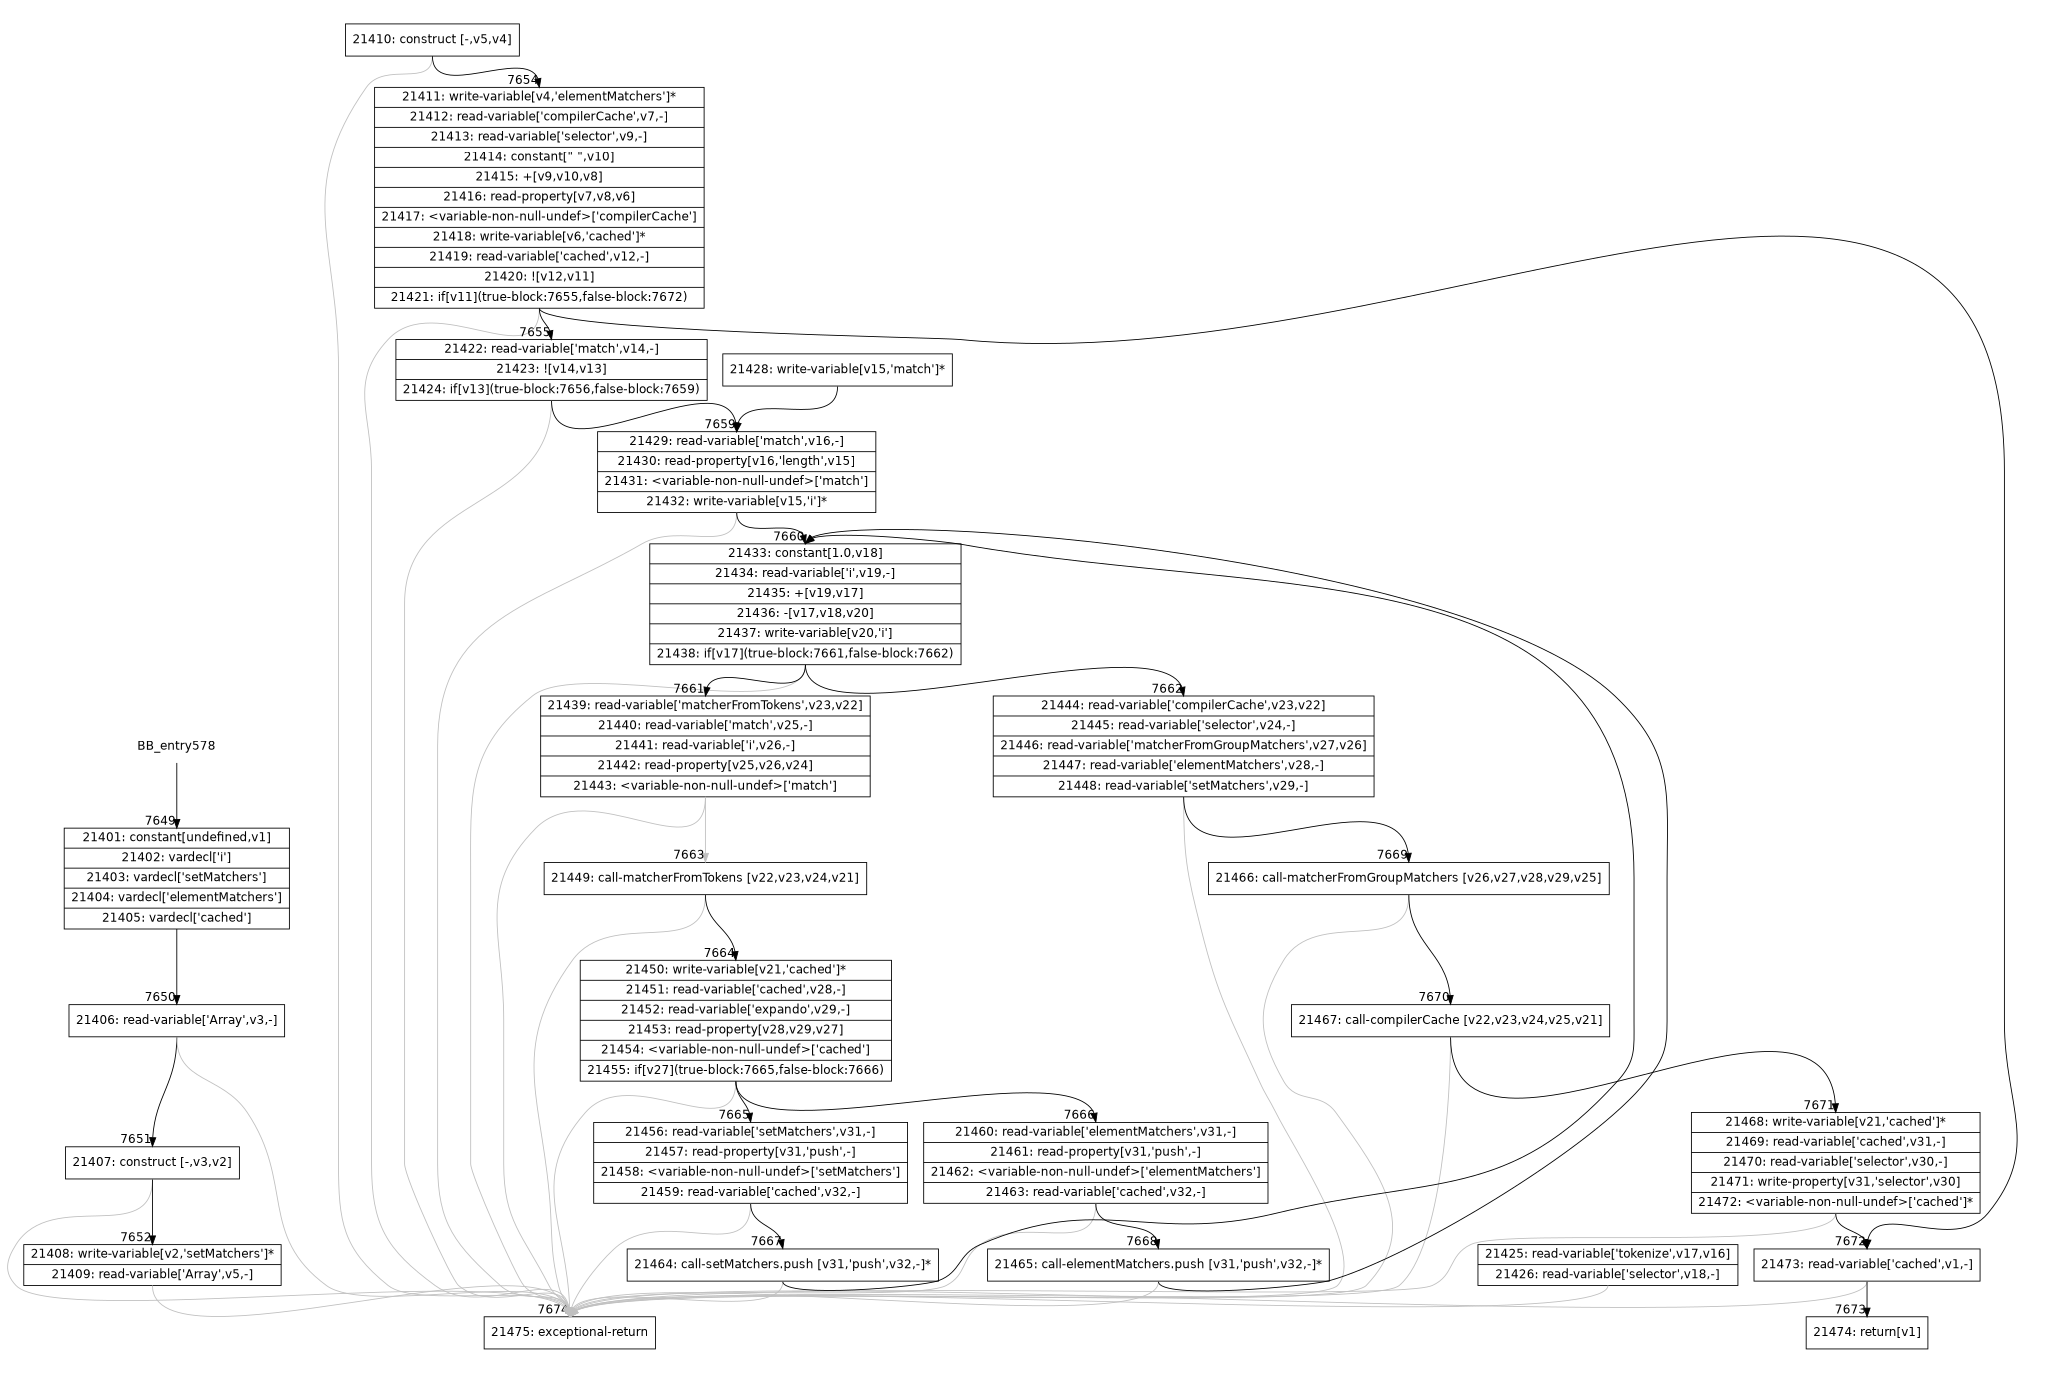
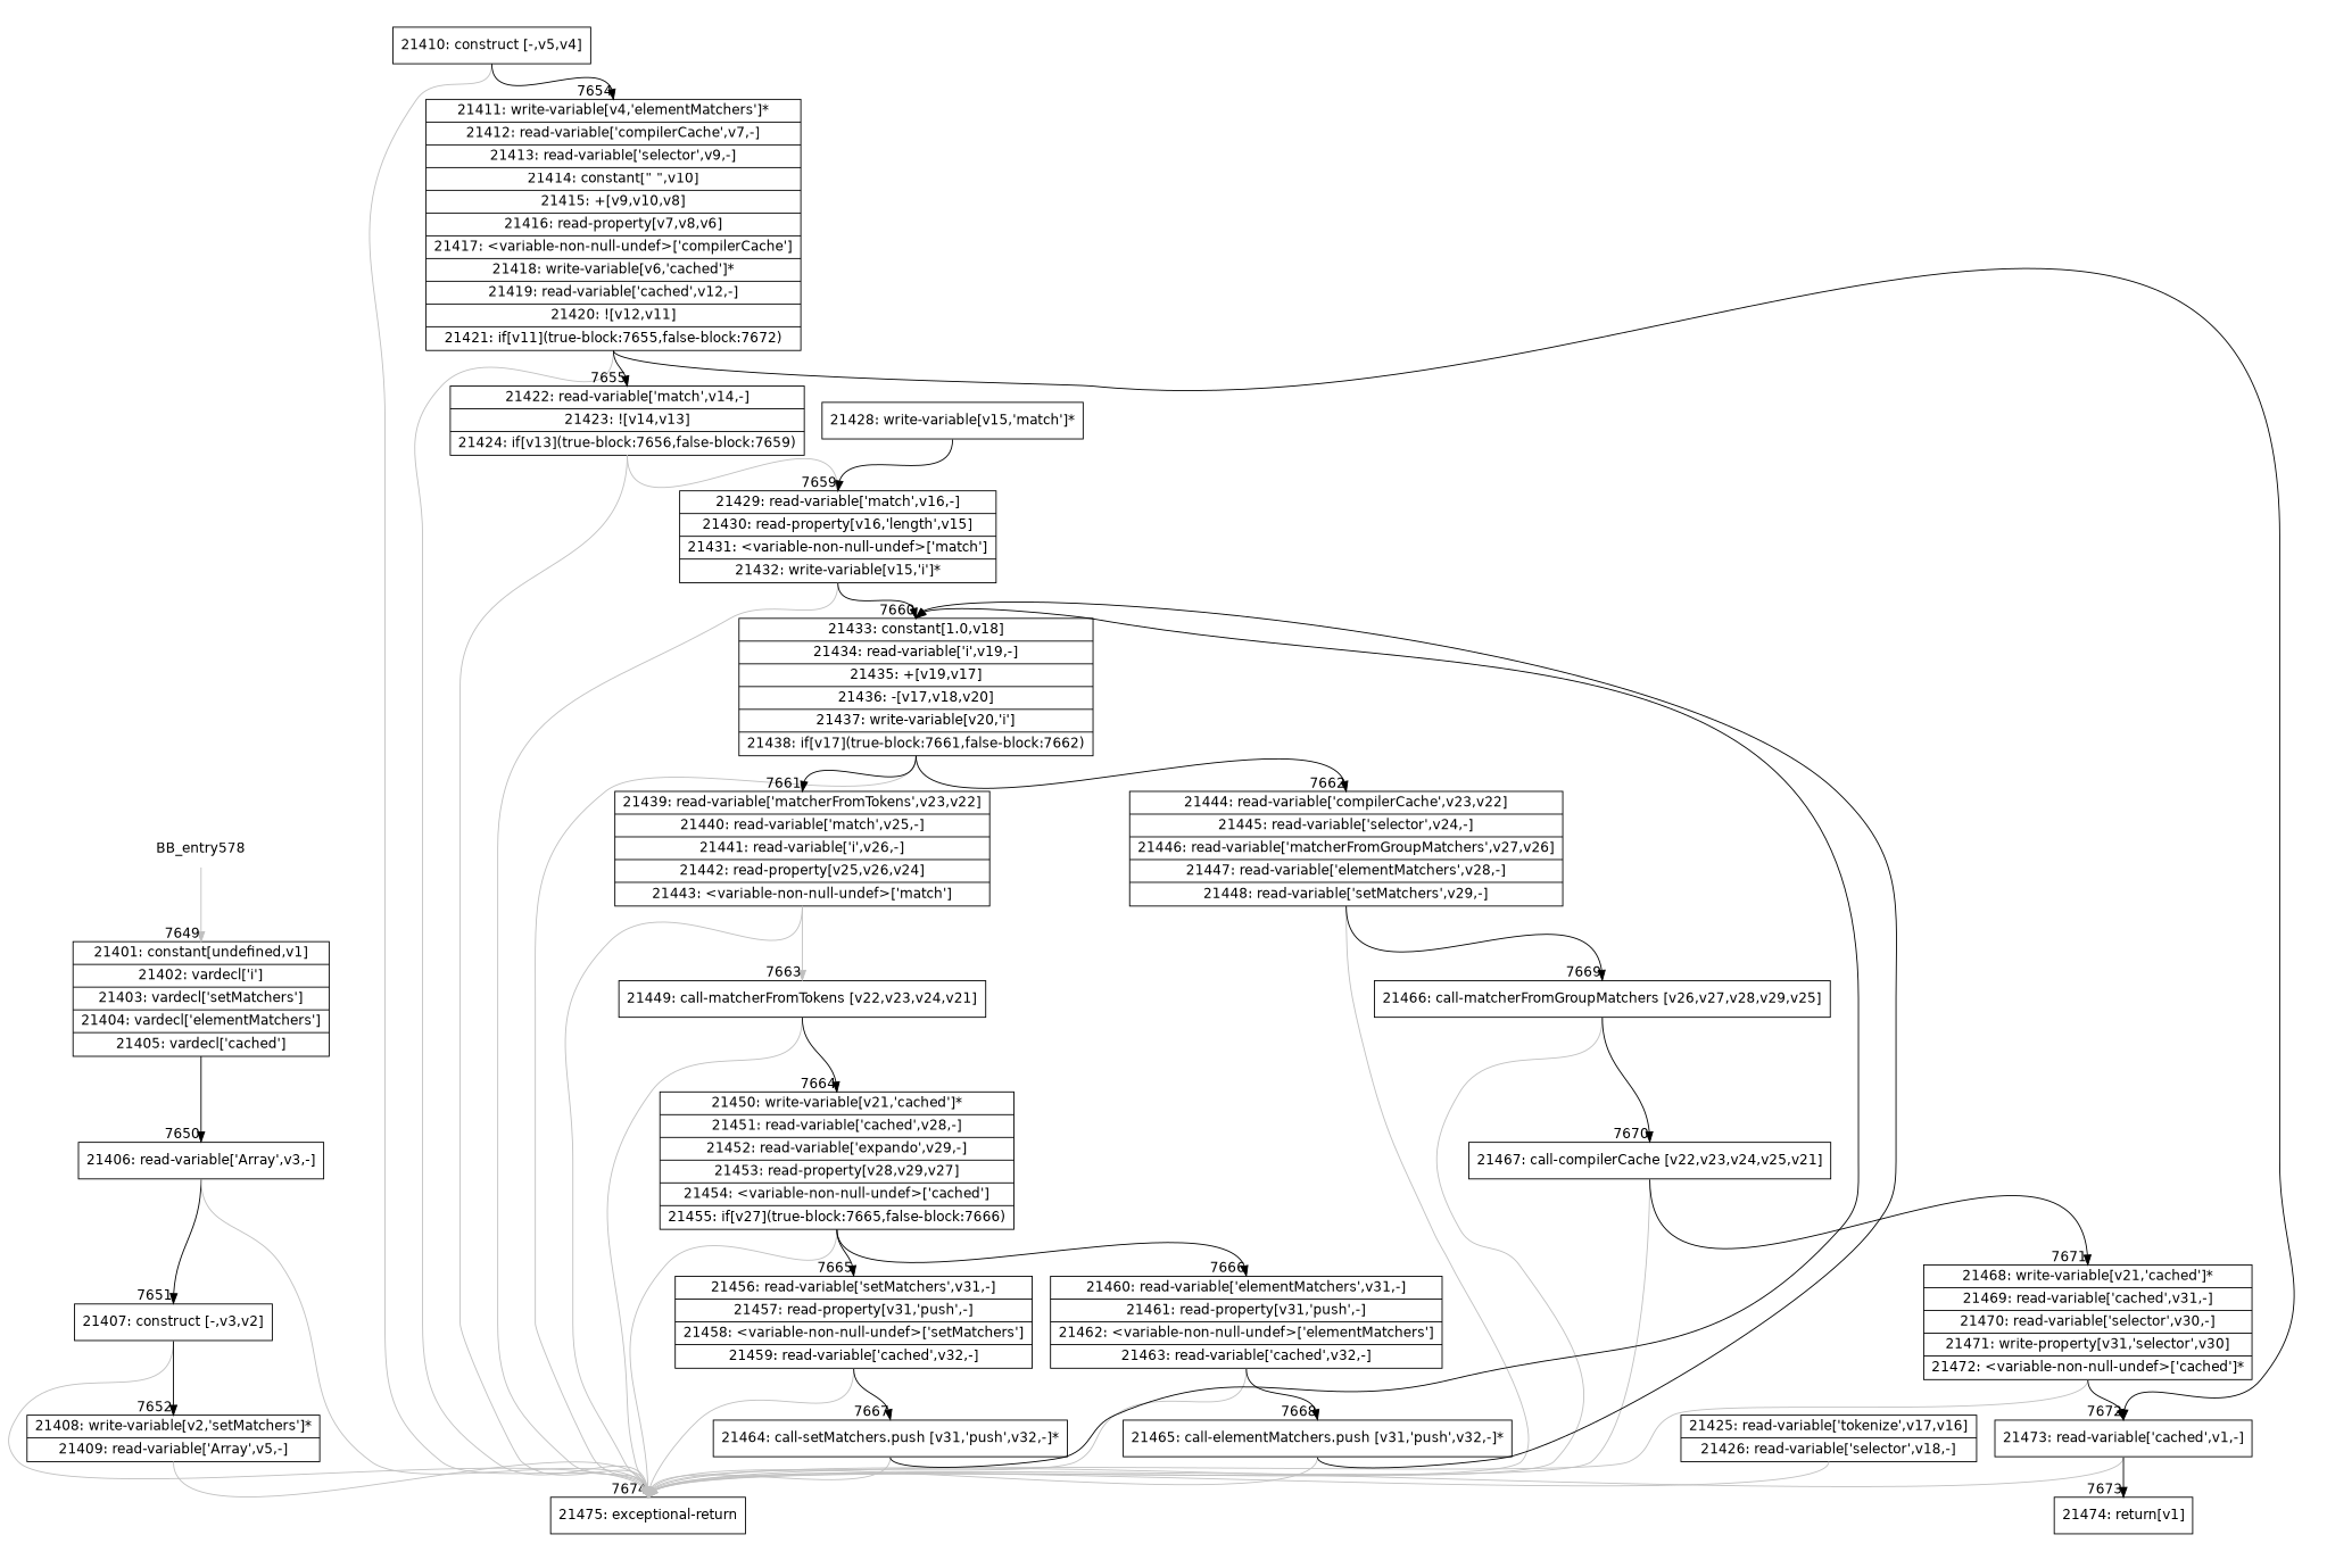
  digraph {
    fontname="DejaVu Sans"
    rankdir=TD
    node [fontname="DejaVu Sans" shape=record]
    edge [fontname="DejaVu Sans" headport=n tailport=s]
    BB_entry578 [shape=none]
    n2 [label="{21401: constant[undefined,v1]|21402: vardecl['i']|21403: vardecl['setMatchers']|21404: vardecl['elementMatchers']|21405: vardecl['cached']}"]
    n3 [label="{21406: read-variable['Array',v3,-]}"]
    n4 [label="{21407: construct [-,v3,v2]}"]
    n5 [label="{21475: exceptional-return}"]
    n6 [label="{21408: write-variable[v2,'setMatchers']*|21409: read-variable['Array',v5,-]}"]
    n7 [label="{21410: construct [-,v5,v4]}"]
    n8 [label="{21411: write-variable[v4,'elementMatchers']*|21412: read-variable['compilerCache',v7,-]|21413: read-variable['selector',v9,-]|21414: constant[\" \",v10]|21415: +[v9,v10,v8]|21416: read-property[v7,v8,v6]|21417: \<variable-non-null-undef\>['compilerCache']|21418: write-variable[v6,'cached']*|21419: read-variable['cached',v12,-]|21420: ![v12,v11]|21421: if[v11](true-block:7655,false-block:7672)}"]
    n9 [label="{21422: read-variable['match',v14,-]|21423: ![v14,v13]|21424: if[v13](true-block:7656,false-block:7659)}"]
    n10 [label="{21473: read-variable['cached',v1,-]}"]
    n11 [label="{21429: read-variable['match',v16,-]|21430: read-property[v16,'length',v15]|21431: \<variable-non-null-undef\>['match']|21432: write-variable[v15,'i']*}"]
    n12 [label="{21474: return[v1]}"]
    n13 [label="{21425: read-variable['tokenize',v17,v16]|21426: read-variable['selector',v18,-]}"]
    n14 [label="{21433: constant[1.0,v18]|21434: read-variable['i',v19,-]|21435: +[v19,v17]|21436: -[v17,v18,v20]|21437: write-variable[v20,'i']|21438: if[v17](true-block:7661,false-block:7662)}"]
    n15 [label="{21439: read-variable['matcherFromTokens',v23,v22]|21440: read-variable['match',v25,-]|21441: read-variable['i',v26,-]|21442: read-property[v25,v26,v24]|21443: \<variable-non-null-undef\>['match']}"]
    n16 [label="{21444: read-variable['compilerCache',v23,v22]|21445: read-variable['selector',v24,-]|21446: read-variable['matcherFromGroupMatchers',v27,v26]|21447: read-variable['elementMatchers',v28,-]|21448: read-variable['setMatchers',v29,-]}"]
    n17 [label="{21428: write-variable[v15,'match']*}"]
    n18 [label="{21449: call-matcherFromTokens [v22,v23,v24,v21]}"]
    n19 [label="{21466: call-matcherFromGroupMatchers [v26,v27,v28,v29,v25]}"]
    n20 [label="{21450: write-variable[v21,'cached']*|21451: read-variable['cached',v28,-]|21452: read-variable['expando',v29,-]|21453: read-property[v28,v29,v27]|21454: \<variable-non-null-undef\>['cached']|21455: if[v27](true-block:7665,false-block:7666)}"]
    n21 [label="{21467: call-compilerCache [v22,v23,v24,v25,v21]}"]
    n22 [label="{21456: read-variable['setMatchers',v31,-]|21457: read-property[v31,'push',-]|21458: \<variable-non-null-undef\>['setMatchers']|21459: read-variable['cached',v32,-]}"]
    n23 [label="{21460: read-variable['elementMatchers',v31,-]|21461: read-property[v31,'push',-]|21462: \<variable-non-null-undef\>['elementMatchers']|21463: read-variable['cached',v32,-]}"]
    n24 [label="{21468: write-variable[v21,'cached']*|21469: read-variable['cached',v31,-]|21470: read-variable['selector',v30,-]|21471: write-property[v31,'selector',v30]|21472: \<variable-non-null-undef\>['cached']*}"]
    n25 [label="{21464: call-setMatchers.push [v31,'push',v32,-]*}"]
    n26 [label="{21465: call-elementMatchers.push [v31,'push',v32,-]*}"]
-   BB_entry578 -> n2 [headlabel="    7649"]
+   BB_entry578 -> n2 [headlabel="    7649" color=gray]
    n2 -> n3 [headlabel="      7650"]
    n3 -> n4 [headlabel="      7651"]
    n3 -> n5 [color=gray headlabel="      7674"]
    n4 -> n5 [color=gray]
    n4 -> n6 [headlabel="      7652"]
    n6 -> n5 [color=gray]
    n7 -> n5 [color=gray]
    n7 -> n8 [headlabel="      7654"]
    n8 -> n5 [color=gray]
    n8 -> n9 [headlabel="      7655"]
    n8 -> n10 [headlabel="      7672"]
    n9 -> n5 [color=gray]
-   n9 -> n11 [headlabel="      7659"]
+   n9 -> n11 [headlabel="      7659" color=gray]
    n10 -> n5 [color=gray]
    n10 -> n12 [headlabel="      7673"]
    n11 -> n5 [color=gray]
    n11 -> n14 [headlabel="      7660"]
    n13 -> n5 [color=gray]
    n14 -> n5 [color=gray]
    n14 -> n15 [headlabel="      7661"]
    n14 -> n16 [headlabel="      7662"]
    n15 -> n5 [color=gray]
    n15 -> n18 [color=gray headlabel="      7663"]
    n16 -> n5 [color=gray]
    n16 -> n19 [headlabel="      7669"]
    n17 -> n11
    n18 -> n5 [color=gray]
    n18 -> n20 [headlabel="      7664"]
    n19 -> n5 [color=gray]
    n19 -> n21 [headlabel="      7670"]
    n20 -> n5 [color=gray]
    n20 -> n22 [headlabel="      7665"]
    n20 -> n23 [headlabel="      7666"]
    n21 -> n5 [color=gray]
    n21 -> n24 [headlabel="      7671"]
    n22 -> n5 [color=gray]
    n22 -> n25 [headlabel="      7667"]
    n23 -> n5 [color=gray]
    n23 -> n26 [headlabel="      7668"]
    n24 -> n5 [color=gray]
    n24 -> n10
    n25 -> n5 [color=gray]
    n25 -> n14
    n26 -> n5 [color=gray]
    n26 -> n14
  }
